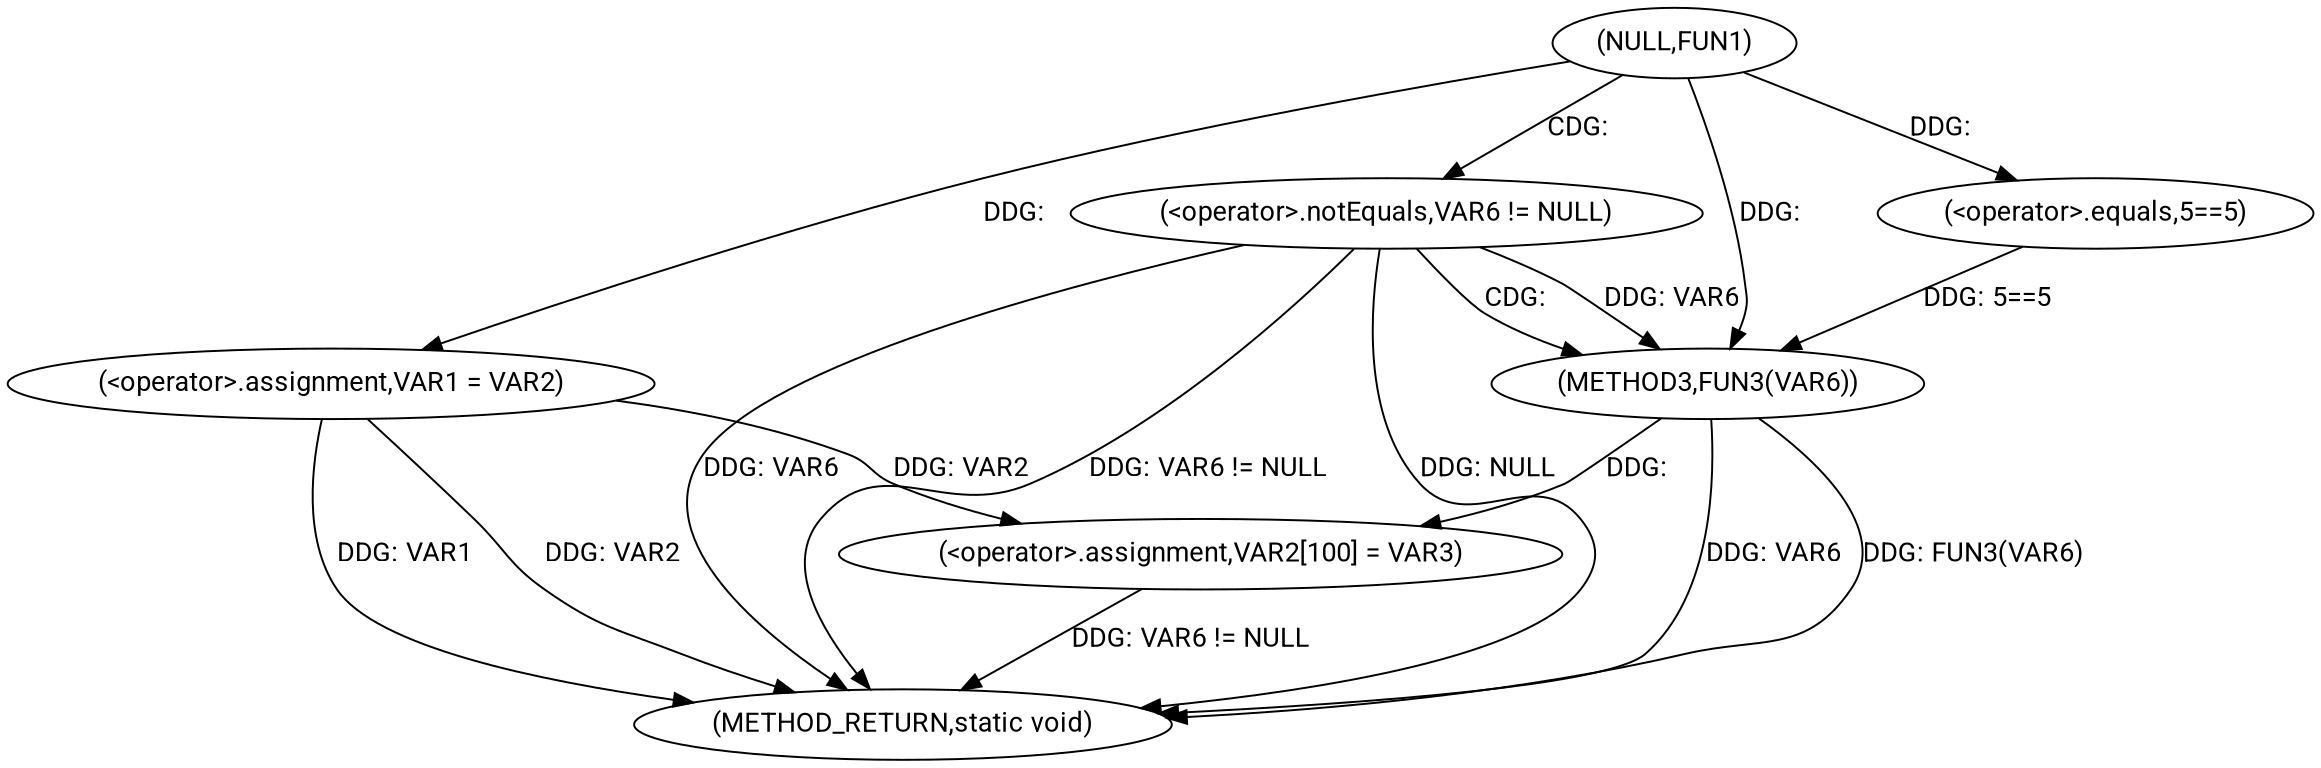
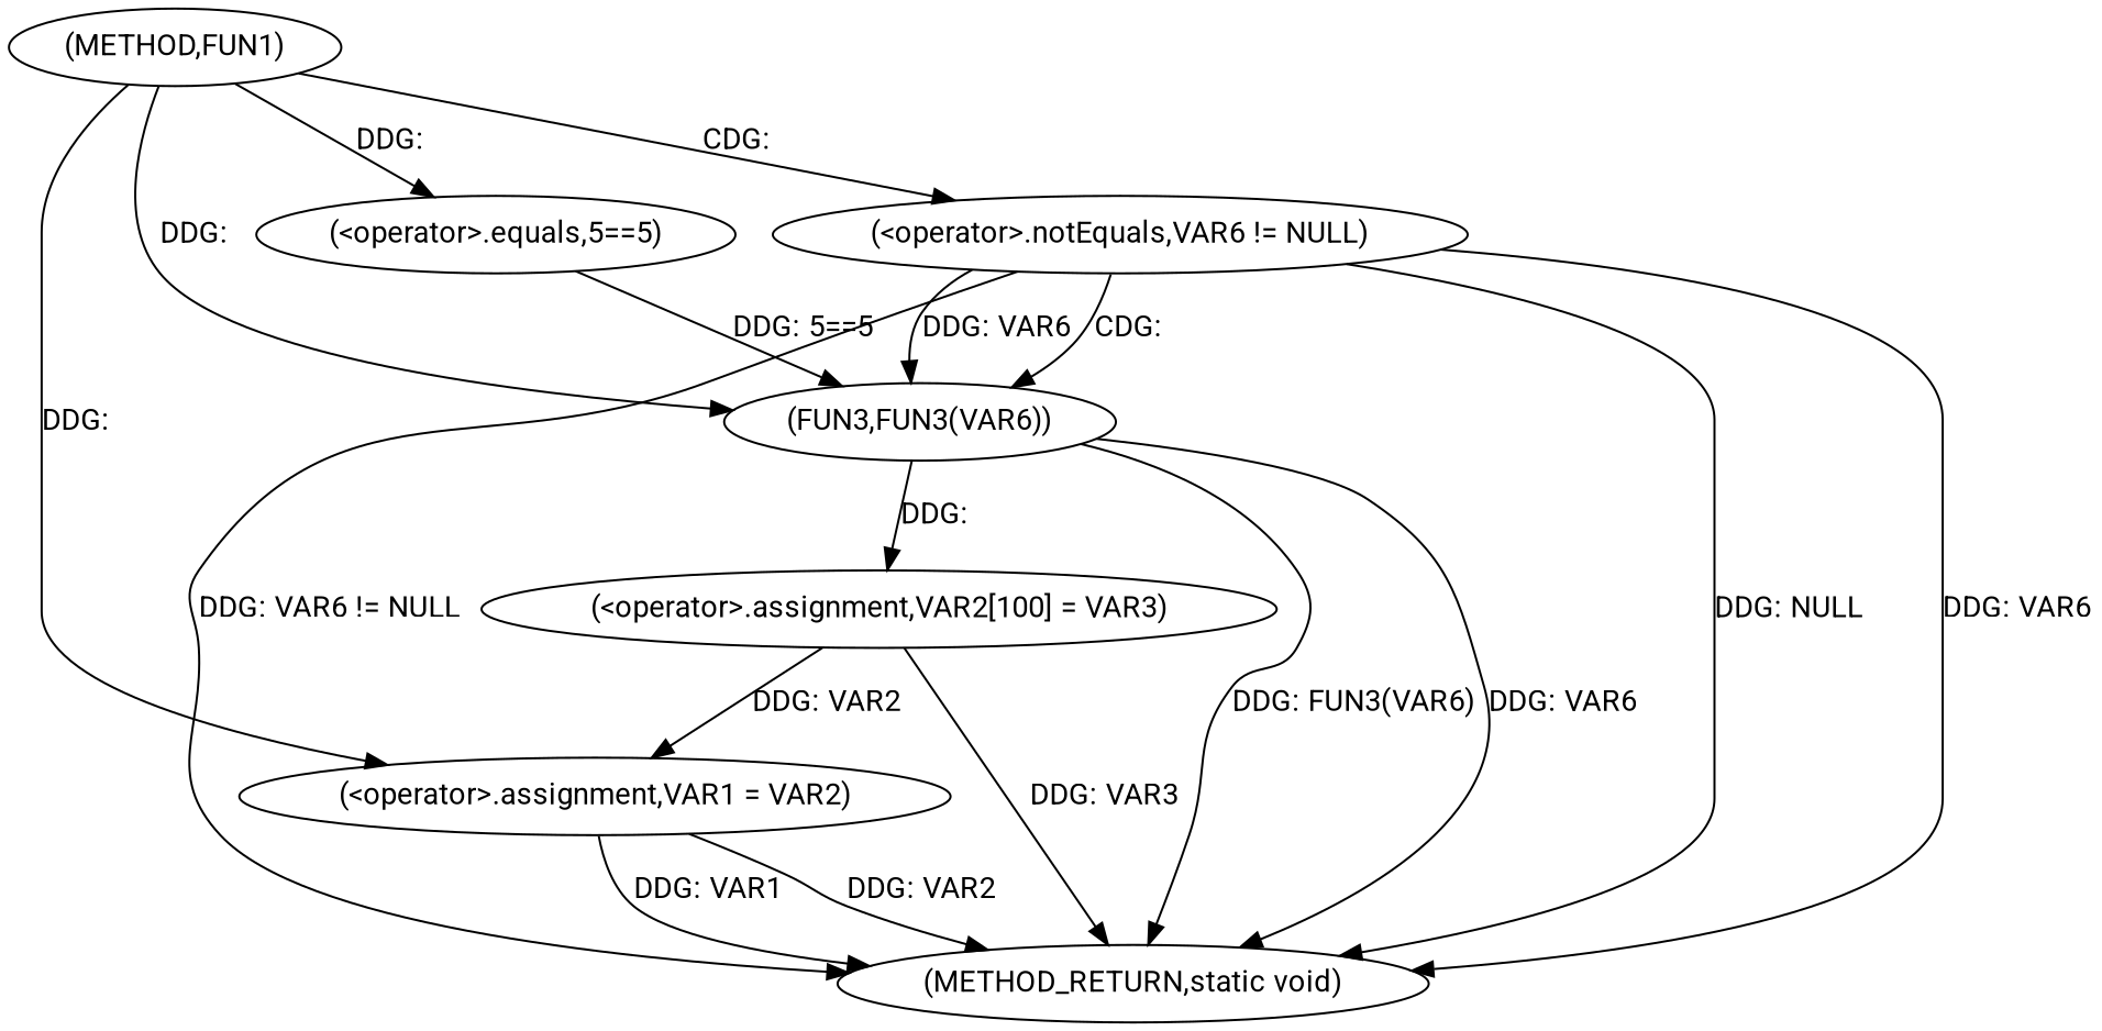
  digraph {
    fontname=Roboto
    node [fontname=Roboto]
    edge [fontname=Roboto]
-   n1 [label="(NULL,FUN1)"]
+   n1 [label="(METHOD,FUN1)"]
    n2 [label="(<operator>.assignment,VAR1 = VAR2)"]
    n3 [label="(<operator>.equals,5==5)"]
    n4 [label="(<operator>.notEquals,VAR6 != NULL)"]
-   n5 [label="(METHOD3,FUN3(VAR6))"]
+   n5 [label="(FUN3,FUN3(VAR6))"]
    n6 [label="(<operator>.assignment,VAR2[100] = VAR3)"]
    n7 [label="(METHOD_RETURN,static void)"]
    n1 -> n2 [label="DDG: "]
    n1 -> n3 [label="DDG: "]
    n1 -> n4 [label="CDG: "]
    n1 -> n5 [label="DDG: "]
    n2 -> n7 [label="DDG: VAR1"]
    n2 -> n7 [label="DDG: VAR2"]
    n3 -> n5 [label="DDG: 5==5"]
    n4 -> n5 [label="DDG: VAR6"]
    n4 -> n5 [label="CDG: "]
    n4 -> n7 [label="DDG: VAR6 != NULL"]
    n4 -> n7 [label="DDG: NULL"]
    n4 -> n7 [label="DDG: VAR6"]
    n5 -> n6 [label="DDG: "]
    n5 -> n7 [label="DDG: VAR6"]
    n5 -> n7 [label="DDG: FUN3(VAR6)"]
-   n2 -> n6 [label="DDG: VAR2"]
-   n6 -> n7 [label="DDG: VAR6 != NULL"]
+   n6 -> n2 [label="DDG: VAR2"]
+   n6 -> n7 [label="DDG: VAR3"]
  }
